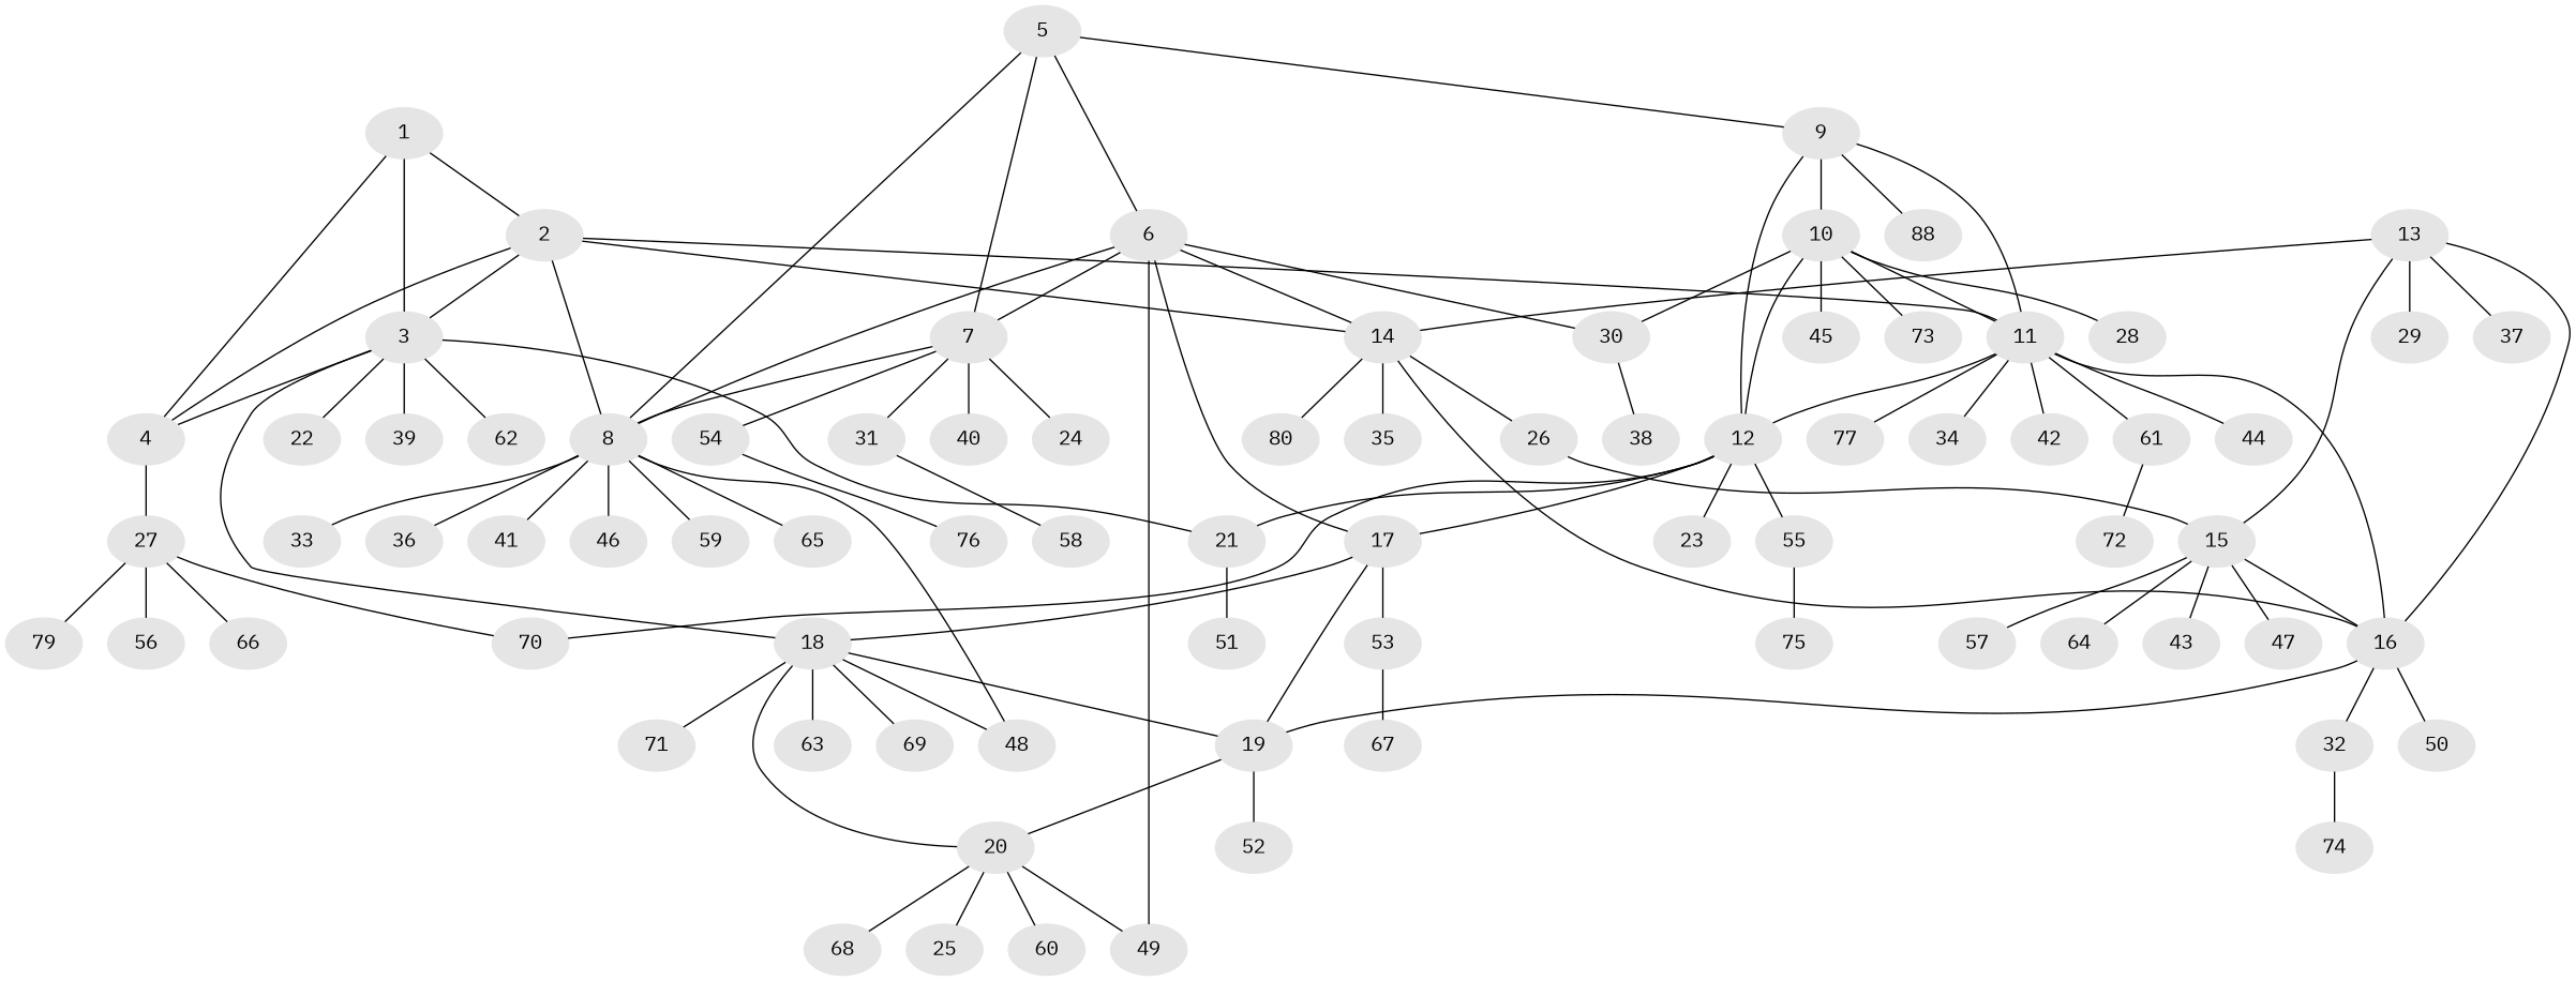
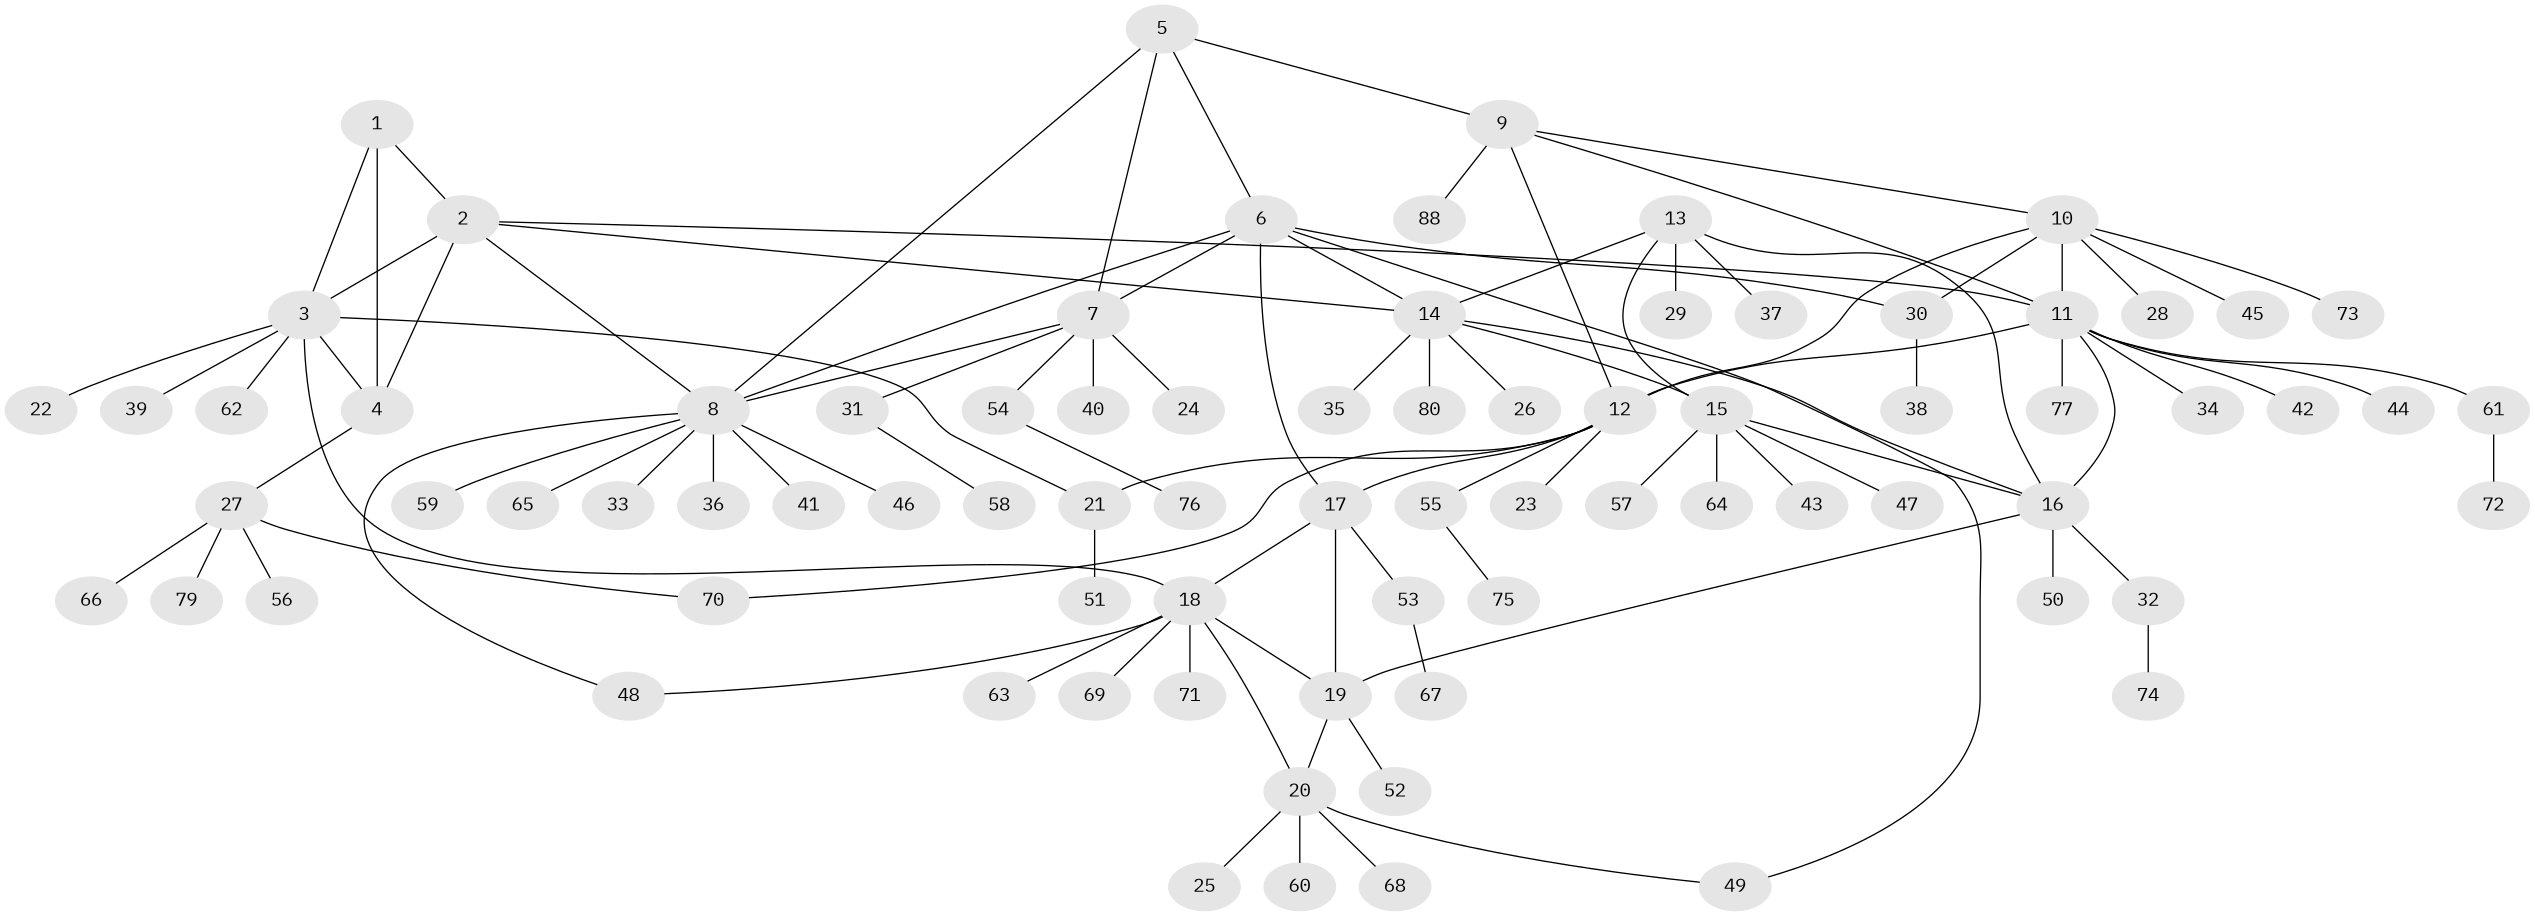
  graph {
    fontname="IBM Plex Mono"
    node [color=gray90 fontname="IBM Plex Mono" style=filled]
    edge [fontname="IBM Plex Mono"]
    1
    2
    3
    4
    8
    11
    14
    18
    21
    22
    39
    62
    27
    33
    36
    41
    46
    48
    59
    65
    12
    16
    34
    42
    44
    61
    77
    15
    26
    35
    80
    19
    20
    63
    69
    71
    51
    70
    56
    66
    79
    5
    6
    7
    9
    17
    30
    49
    24
    31
    40
    54
    10
    n54 [label=88]
    53
    38
    58
    76
    28
    45
    73
    23
    55
    32
    50
    72
    75
    13
    29
    37
    43
    47
    57
    64
    52
    74
    25
    60
    68
    67
    1 -- 2
    1 -- 3
    1 -- 4
    2 -- 3
    2 -- 4
    2 -- 8
    2 -- 11
    2 -- 14
    3 -- 4
    3 -- 18
    3 -- 21
    3 -- 22
    3 -- 39
    3 -- 62
    4 -- 27
    8 -- 33
    8 -- 36
    8 -- 41
    8 -- 46
    8 -- 48
    8 -- 59
    8 -- 65
    11 -- 12
    11 -- 16
    11 -- 34
    11 -- 42
    11 -- 44
    11 -- 61
    11 -- 77
    14 -- 16
-   26 -- 15
+   14 -- 15
    14 -- 26
    14 -- 35
    14 -- 80
    18 -- 48
    18 -- 19
    18 -- 20
    18 -- 63
    18 -- 69
    18 -- 71
    21 -- 51
    27 -- 70
    27 -- 56
    27 -- 66
    27 -- 79
    12 -- 21
    12 -- 70
    12 -- 17
    12 -- 23
    12 -- 55
    16 -- 19
    16 -- 32
    16 -- 50
    61 -- 72
    15 -- 16
    15 -- 43
    15 -- 47
    15 -- 57
    15 -- 64
    19 -- 20
    19 -- 52
    20 -- 49
    20 -- 25
    20 -- 60
    20 -- 68
    5 -- 8
    5 -- 6
    5 -- 7
    5 -- 9
    6 -- 8
    6 -- 14
    6 -- 7
    6 -- 17
    6 -- 30
    6 -- 49
    7 -- 8
    7 -- 24
    7 -- 31
    7 -- 40
    7 -- 54
    9 -- 11
    9 -- 12
    9 -- 10
    9 -- n54
    17 -- 18
    17 -- 19
    17 -- 53
    30 -- 38
    31 -- 58
    54 -- 76
    10 -- 11
    10 -- 12
    10 -- 30
    10 -- 28
    10 -- 45
    10 -- 73
    53 -- 67
    55 -- 75
    32 -- 74
    13 -- 14
    13 -- 16
    13 -- 15
    13 -- 29
    13 -- 37
  }
